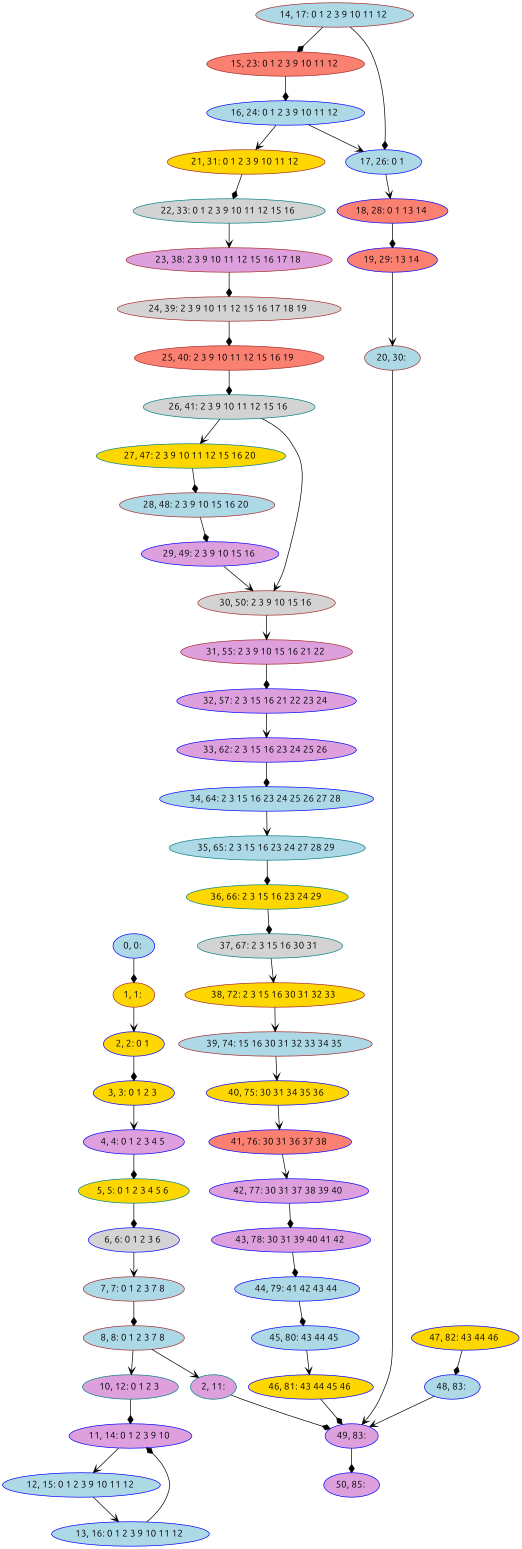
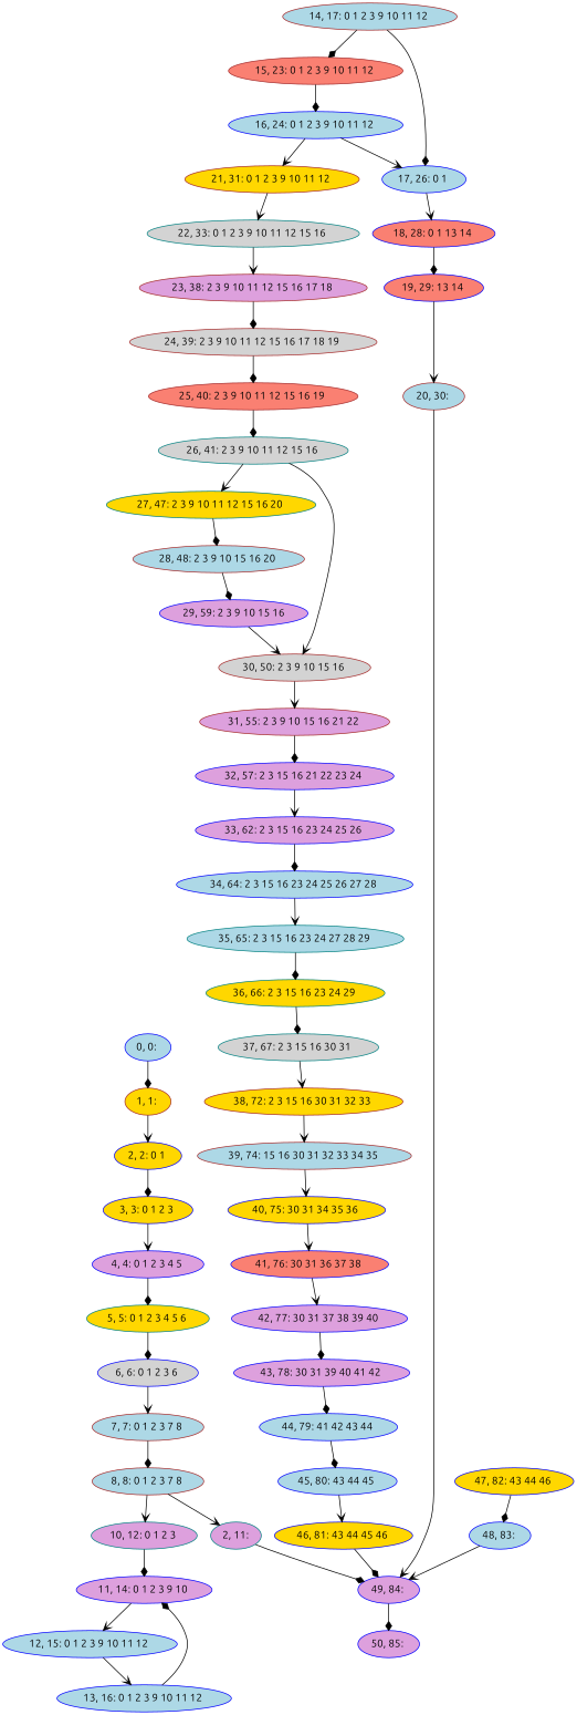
  digraph {
    fontname=Ubuntu
    node [color=blue fillcolor=lightblue fontname=Ubuntu style=filled]
    edge [arrowhead=diamond fontname=Ubuntu]
    n1 [label="0, 0: "]
    n2 [color=brown fillcolor=gold label="1, 1: "]
    n3 [fillcolor=gold label="2, 2: 0 1 "]
    n4 [fillcolor=gold label="3, 3: 0 1 2 3 "]
    n5 [fillcolor=plum label="4, 4: 0 1 2 3 4 5 "]
    n6 [color=teal fillcolor=gold label="5, 5: 0 1 2 3 4 5 6 "]
    n7 [fillcolor=lightgrey label="6, 6: 0 1 2 3 6 "]
    n8 [color=brown label="7, 7: 0 1 2 3 7 8 "]
    n9 [color=brown label="8, 8: 0 1 2 3 7 8 "]
    n10 [color=teal fillcolor=plum label="2, 11:"]
    n11 [color=teal fillcolor=plum label="10, 12: 0 1 2 3 "]
-   n12 [fillcolor=plum label="49, 83:"]
+   n12 [fillcolor=plum label="49, 84: "]
    n13 [fillcolor=plum label="11, 14: 0 1 2 3 9 10 "]
    n14 [fillcolor=plum label="50, 85: "]
    n15 [label="12, 15: 0 1 2 3 9 10 11 12 "]
    n16 [label="13, 16: 0 1 2 3 9 10 11 12 "]
    n17 [color=brown label="14, 17: 0 1 2 3 9 10 11 12 "]
    n18 [color=brown fillcolor=salmon label="15, 23: 0 1 2 3 9 10 11 12 "]
    n19 [label="17, 26: 0 1 "]
    n20 [label="16, 24: 0 1 2 3 9 10 11 12 "]
    n21 [fillcolor=salmon label="18, 28: 0 1 13 14 "]
    n22 [color=brown fillcolor=gold label="21, 31: 0 1 2 3 9 10 11 12 "]
    n23 [color=teal fillcolor=lightgrey label="22, 33: 0 1 2 3 9 10 11 12 15 16 "]
    n24 [fillcolor=salmon label="19, 29: 13 14 "]
    n25 [color=brown label="20, 30: "]
    n26 [color=brown fillcolor=plum label="23, 38: 2 3 9 10 11 12 15 16 17 18 "]
    n27 [color=brown fillcolor=lightgrey label="24, 39: 2 3 9 10 11 12 15 16 17 18 19 "]
    n28 [color=brown fillcolor=salmon label="25, 40: 2 3 9 10 11 12 15 16 19 "]
    n29 [color=teal fillcolor=lightgrey label="26, 41: 2 3 9 10 11 12 15 16 "]
    n30 [color=teal fillcolor=gold label="27, 47: 2 3 9 10 11 12 15 16 20 "]
    n31 [color=brown fillcolor=lightgrey label="30, 50: 2 3 9 10 15 16 "]
    n32 [color=brown label="28, 48: 2 3 9 10 15 16 20 "]
    n33 [color=brown fillcolor=plum label="31, 55: 2 3 9 10 15 16 21 22 "]
-   n34 [fillcolor=plum label="29, 49: 2 3 9 10 15 16 "]
+   n34 [fillcolor=plum label="29, 59: 2 3 9 10 15 16"]
    n35 [fillcolor=plum label="32, 57: 2 3 15 16 21 22 23 24 "]
    n36 [fillcolor=plum label="33, 62: 2 3 15 16 23 24 25 26 "]
    n37 [label="34, 64: 2 3 15 16 23 24 25 26 27 28 "]
    n38 [color=teal label="35, 65: 2 3 15 16 23 24 27 28 29 "]
    n39 [color=teal fillcolor=gold label="36, 66: 2 3 15 16 23 24 29 "]
    n40 [color=teal fillcolor=lightgrey label="37, 67: 2 3 15 16 30 31 "]
    n41 [color=brown fillcolor=gold label="38, 72: 2 3 15 16 30 31 32 33 "]
    n42 [color=brown label="39, 74: 15 16 30 31 32 33 34 35 "]
    n43 [fillcolor=gold label="40, 75: 30 31 34 35 36 "]
    n44 [fillcolor=salmon label="41, 76: 30 31 36 37 38 "]
    n45 [fillcolor=plum label="42, 77: 30 31 37 38 39 40 "]
    n46 [fillcolor=plum label="43, 78: 30 31 39 40 41 42 "]
    n47 [label="44, 79: 41 42 43 44 "]
    n48 [label="45, 80: 43 44 45 "]
    n49 [fillcolor=gold label="46, 81: 43 44 45 46 "]
    n50 [fillcolor=gold label="47, 82: 43 44 46 "]
    n51 [label="48, 83: "]
    n1 -> n2
    n2 -> n3 [arrowhead=vee]
    n3 -> n4
    n4 -> n5 [arrowhead=vee]
    n5 -> n6
    n6 -> n7
    n7 -> n8 [arrowhead=vee]
    n8 -> n9
    n9 -> n10 [arrowhead=vee]
    n9 -> n11 [arrowhead=vee]
    n10 -> n12
    n11 -> n13
    n12 -> n14
    n13 -> n15 [arrowhead=vee]
    n15 -> n16 [arrowhead=vee]
    n16 -> n13
    n17 -> n18
    n17 -> n19
    n18 -> n20
    n19 -> n21 [arrowhead=vee]
    n20 -> n19 [arrowhead=vee]
    n20 -> n22 [arrowhead=vee]
    n21 -> n24
-   n22 -> n23
+   n22 -> n23 [arrowhead=vee]
    n23 -> n26 [arrowhead=vee]
    n24 -> n25 [arrowhead=vee]
    n25 -> n12 [arrowhead=vee]
    n26 -> n27
    n27 -> n28
    n28 -> n29
    n29 -> n30 [arrowhead=vee]
    n29 -> n31 [arrowhead=vee]
    n30 -> n32
    n31 -> n33 [arrowhead=vee]
    n32 -> n34
    n33 -> n35
    n34 -> n31 [arrowhead=vee]
    n35 -> n36 [arrowhead=vee]
    n36 -> n37
    n37 -> n38 [arrowhead=vee]
    n38 -> n39
    n39 -> n40
    n40 -> n41 [arrowhead=vee]
    n41 -> n42 [arrowhead=vee]
    n42 -> n43 [arrowhead=vee]
    n43 -> n44 [arrowhead=vee]
    n44 -> n45 [arrowhead=vee]
    n45 -> n46
    n46 -> n47
    n47 -> n48
    n48 -> n49 [arrowhead=vee]
    n49 -> n12
    n50 -> n51
    n51 -> n12 [arrowhead=vee]
  }
